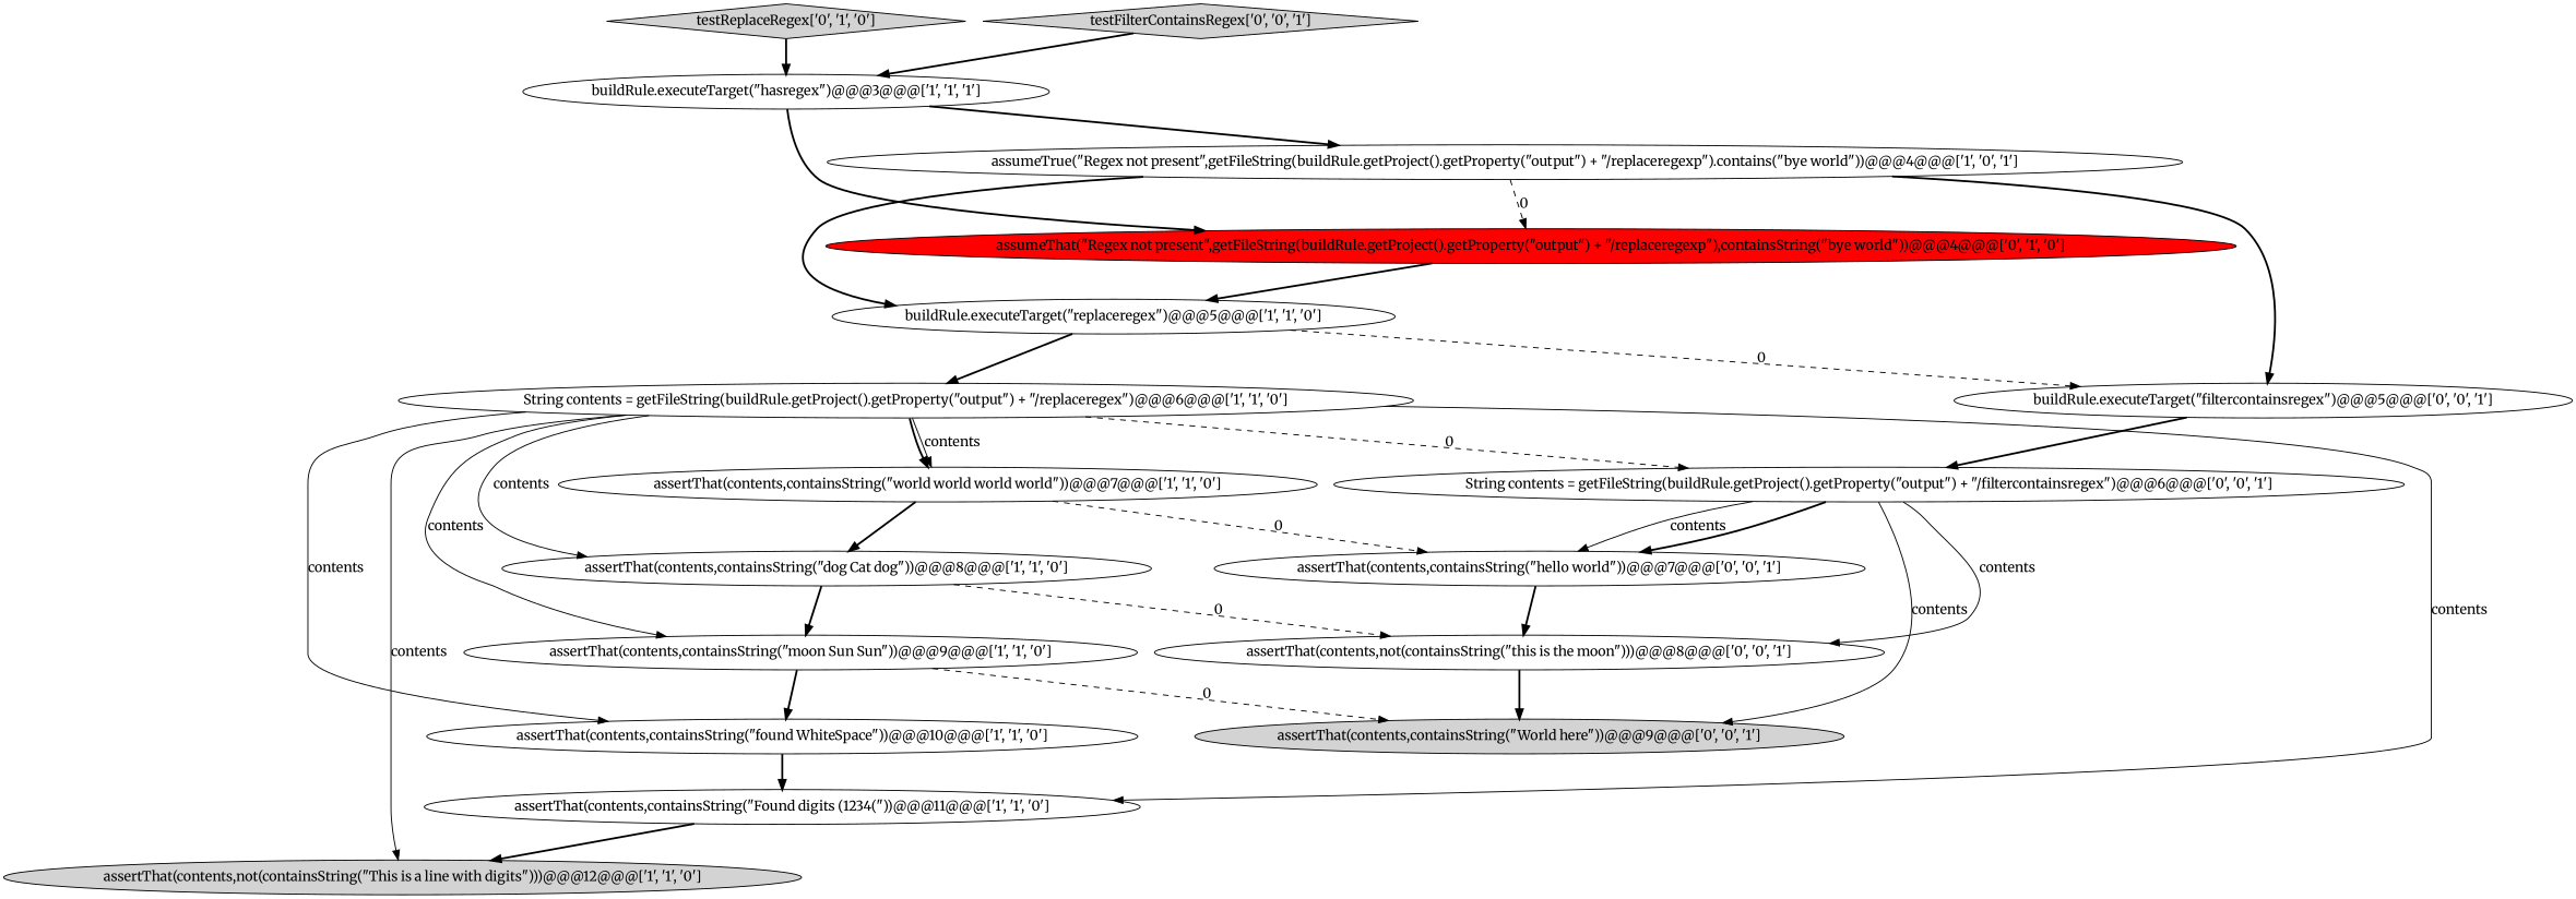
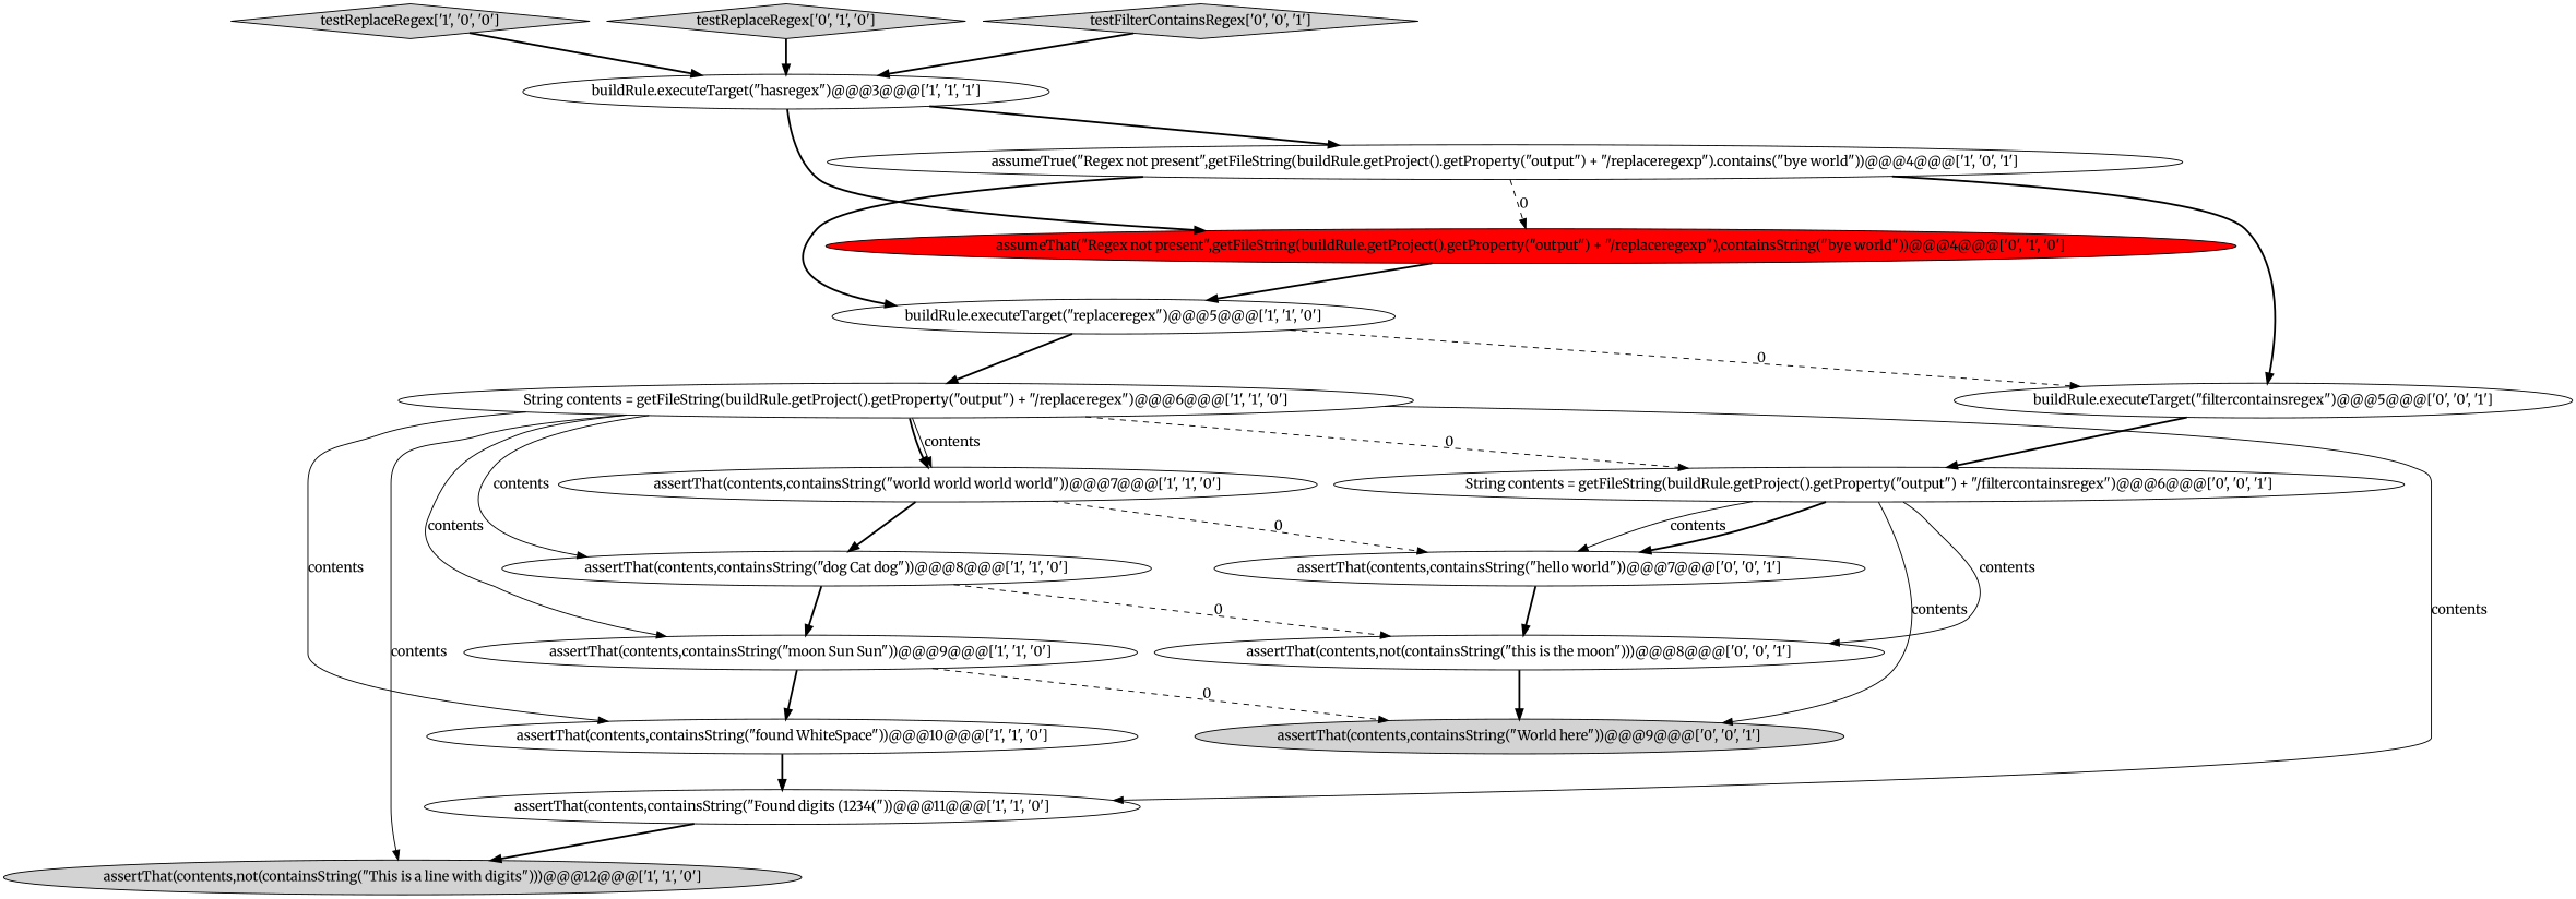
  digraph {
    fontname=Merriweather
    node [fillcolor=white shape=ellipse style=filled fontname=Merriweather]
    edge [style=bold fontname=Merriweather]
    n1 [label="assertThat(contents,containsString(\"Found digits (1234(\"))@@@11@@@['1', '1', '0']"]
    n2 [fillcolor=lightgray label="assertThat(contents,not(containsString(\"This is a line with digits\")))@@@12@@@['1', '1', '0']"]
+   n3 [fillcolor=lightgray label="testReplaceRegex['1', '0', '0']" shape=diamond]
    n4 [label="buildRule.executeTarget(\"hasregex\")@@@3@@@['1', '1', '1']"]
    n5 [label="buildRule.executeTarget(\"filtercontainsregex\")@@@5@@@['0', '0', '1']"]
    n6 [label="String contents = getFileString(buildRule.getProject().getProperty(\"output\") + \"/filtercontainsregex\")@@@6@@@['0', '0', '1']"]
    n7 [label="String contents = getFileString(buildRule.getProject().getProperty(\"output\") + \"/replaceregex\")@@@6@@@['1', '1', '0']"]
    n8 [label="assertThat(contents,containsString(\"found WhiteSpace\"))@@@10@@@['1', '1', '0']"]
    n9 [label="assertThat(contents,containsString(\"moon Sun Sun\"))@@@9@@@['1', '1', '0']"]
    n10 [label="assertThat(contents,containsString(\"world world world world\"))@@@7@@@['1', '1', '0']"]
    n11 [label="assertThat(contents,containsString(\"dog Cat dog\"))@@@8@@@['1', '1', '0']"]
    n12 [fillcolor=lightgray label="testReplaceRegex['0', '1', '0']" shape=diamond]
    n13 [fillcolor=red label="assumeThat(\"Regex not present\",getFileString(buildRule.getProject().getProperty(\"output\") + \"/replaceregexp\"),containsString(\"bye world\"))@@@4@@@['0', '1', '0']"]
    n14 [label="assumeTrue(\"Regex not present\",getFileString(buildRule.getProject().getProperty(\"output\") + \"/replaceregexp\").contains(\"bye world\"))@@@4@@@['1', '0', '1']"]
    n15 [fillcolor=lightgray label="assertThat(contents,containsString(\"World here\"))@@@9@@@['0', '0', '1']"]
    n16 [label="assertThat(contents,containsString(\"hello world\"))@@@7@@@['0', '0', '1']"]
    n17 [label="assertThat(contents,not(containsString(\"this is the moon\")))@@@8@@@['0', '0', '1']"]
    n18 [label="buildRule.executeTarget(\"replaceregex\")@@@5@@@['1', '1', '0']"]
    n19 [fillcolor=lightgray label="testFilterContainsRegex['0', '0', '1']" shape=diamond]
    n1 -> n2
+   n3 -> n4
    n4 -> n13
    n4 -> n14
    n5 -> n6
    n6 -> n15 [label=contents style=solid]
    n6 -> n16 [label=contents style=solid]
    n6 -> n16
    n6 -> n17 [label=contents style=solid]
    n7 -> n1 [label=contents style=solid]
    n7 -> n2 [label=contents style=solid]
    n7 -> n6 [label=0 style=dashed]
    n7 -> n8 [label=contents style=solid]
    n7 -> n9 [label=contents style=solid]
    n7 -> n10 [label=contents style=solid]
    n7 -> n10
    n7 -> n11 [label=contents style=solid]
    n8 -> n1
    n9 -> n8
    n9 -> n15 [label=0 style=dashed]
    n10 -> n11
    n10 -> n16 [label=0 style=dashed]
    n11 -> n9
    n11 -> n17 [label=0 style=dashed]
    n12 -> n4
    n13 -> n18
    n14 -> n5
    n14 -> n13 [label=0 style=dashed]
    n14 -> n18
    n16 -> n17
    n17 -> n15
    n18 -> n5 [label=0 style=dashed]
    n18 -> n7
    n19 -> n4
  }
